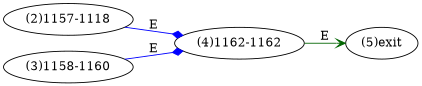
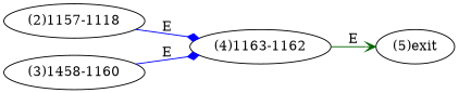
  digraph {
    rankdir=LR
    edge [arrowhead=diamond color=blue]
    n1 [label="(2)1157-1118"]
-   n2 [label="(4)1162-1162"]
+   n2 [label="(4)1163-1162"]
    n3 [label="(5)exit"]
-   n4 [label="(3)1158-1160"]
+   n4 [label="(3)1458-1160"]
    n1 -> n2 [label=E]
    n2 -> n3 [arrowhead=vee color=darkgreen label=E]
    n4 -> n2 [label=E]
  }
